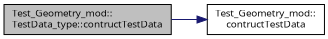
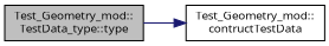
  digraph {
    rankdir=LR
    fontname="Open Sans"
    node [color=black fontname="Open Sans" fontsize=10 shape=record style=filled]
-   n1 [fillcolor=grey75 fontcolor=black height=0.2 label="Test_Geometry_mod::\lTestData_type::contructTestData" width=0.4]
+   n1 [fillcolor=grey75 fontcolor=black height=0.2 label="Test_Geometry_mod::\lTestData_type::type" width=0.4]
    n2 [fillcolor=white height=0.2 label="Test_Geometry_mod::\lcontructTestData" width=0.4]
    n1 -> n2 [color=midnightblue fontname="Open Sans" fontsize=10 labelfontname=Helvetica labelfontsize=10 style=solid]
  }
